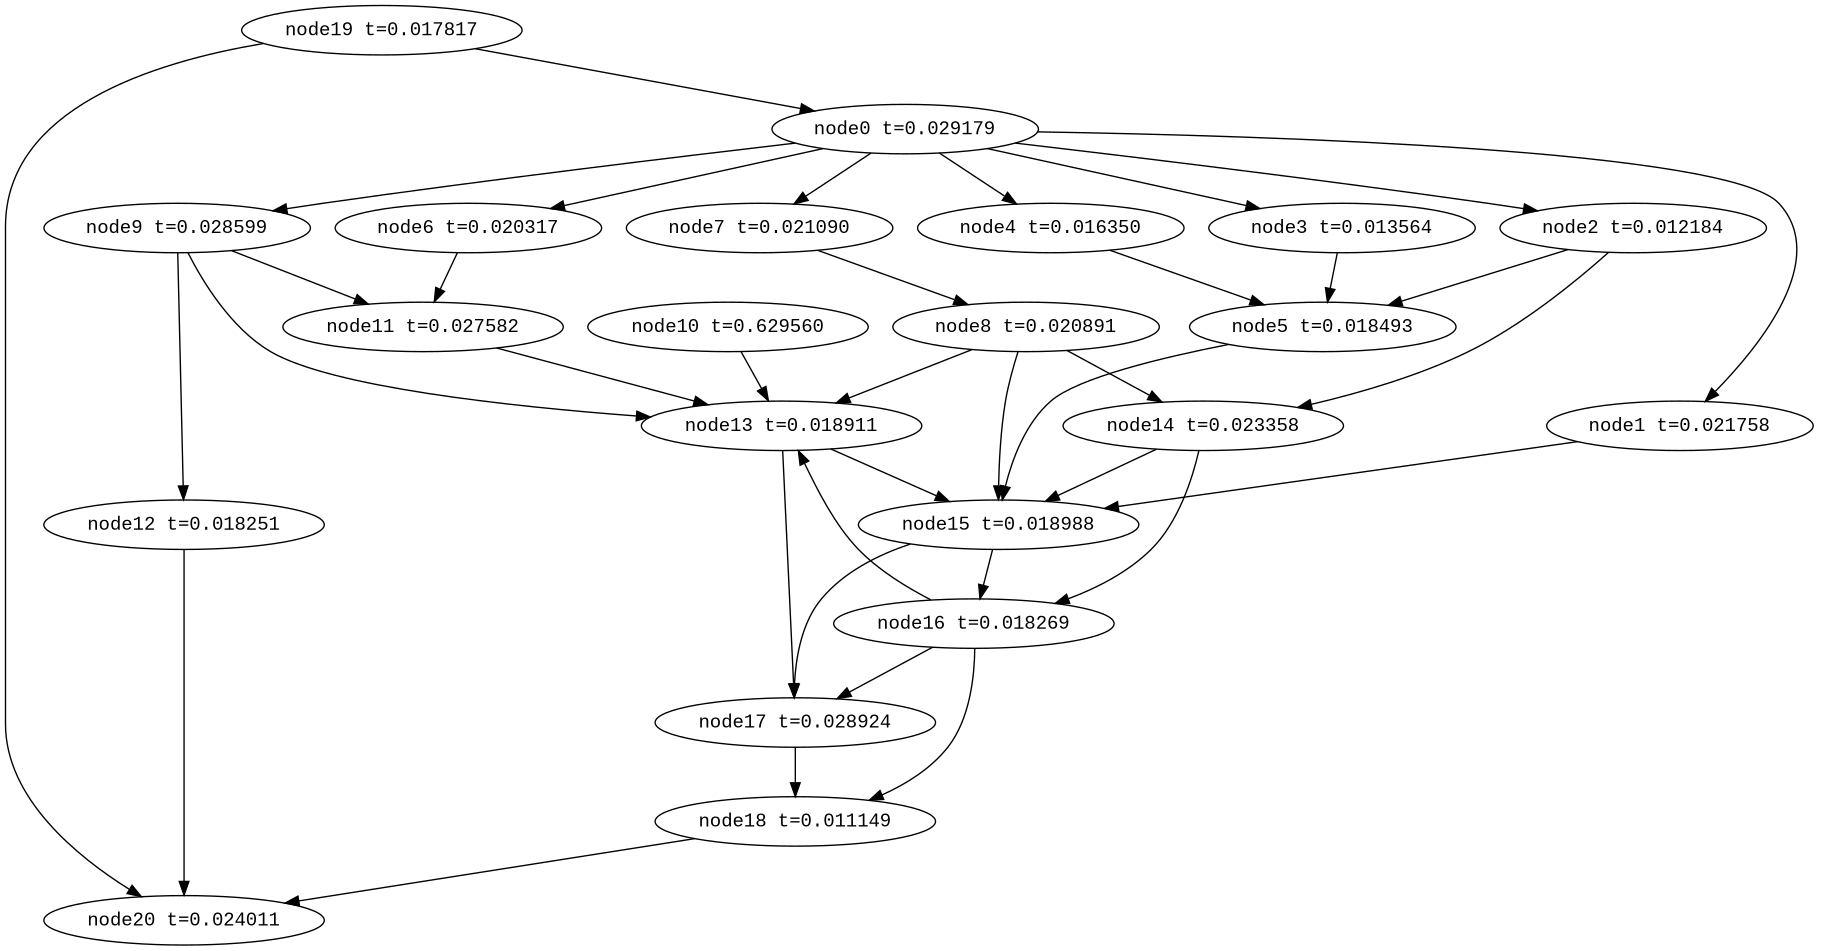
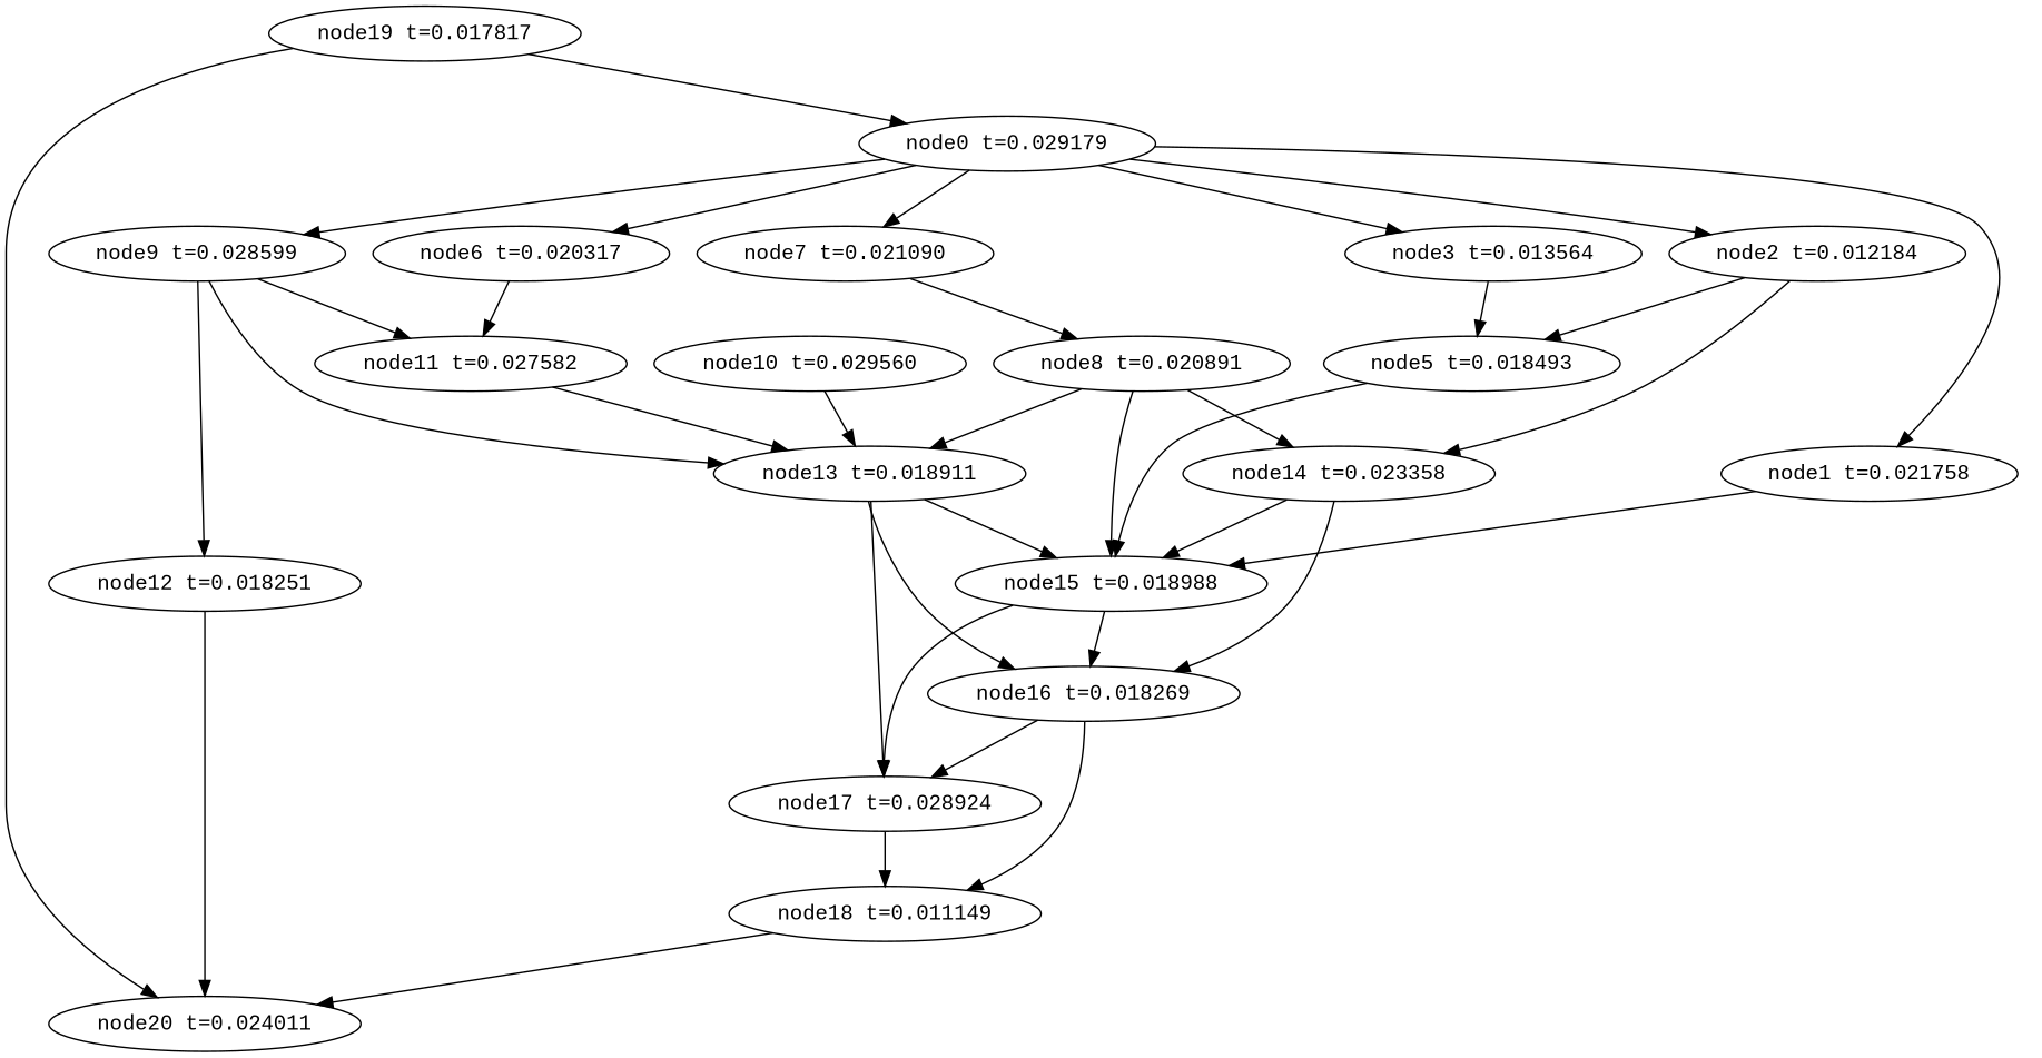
  digraph {
    fontname="Liberation Mono"
    node [fontname="Liberation Mono"]
    edge [fontname="Liberation Mono"]
    n1 [label="node20 t=0.024011"]
    n2 [label="node19 t=0.017817"]
    n3 [label="node0 t=0.029179"]
    n4 [label="node18 t=0.011149"]
    n5 [label="node17 t=0.028924"]
    n6 [label="node16 t=0.018269"]
    n7 [label="node15 t=0.018988"]
    n8 [label="node14 t=0.023358"]
    n9 [label="node13 t=0.018911"]
    n10 [label="node12 t=0.018251"]
    n11 [label="node11 t=0.027582"]
-   n12 [label="node10 t=0.629560"]
+   n12 [label="node10 t=0.029560"]
    n13 [label="node9 t=0.028599"]
    n14 [label="node8 t=0.020891"]
    n15 [label="node7 t=0.021090"]
    n16 [label="node6 t=0.020317"]
    n17 [label="node5 t=0.018493"]
-   n18 [label="node4 t=0.016350"]
    n19 [label="node3 t=0.013564"]
    n20 [label="node2 t=0.012184"]
    n21 [label="node1 t=0.021758"]
    n2 -> n1
    n2 -> n3
    n3 -> n13
    n3 -> n15
    n3 -> n16
-   n3 -> n18
    n3 -> n19
    n3 -> n20
    n3 -> n21
    n4 -> n1
    n5 -> n4
    n6 -> n4
    n6 -> n5
    n7 -> n5
    n7 -> n6
    n8 -> n6
    n8 -> n7
    n9 -> n5
-   n6 -> n9
+   n9 -> n6
    n9 -> n7
    n10 -> n1
    n11 -> n9
    n12 -> n9
    n13 -> n9
    n13 -> n10
    n13 -> n11
    n14 -> n7
    n14 -> n8
    n14 -> n9
    n15 -> n14
    n16 -> n11
    n17 -> n7
-   n18 -> n17
    n19 -> n17
    n20 -> n8
    n20 -> n17
    n21 -> n7
  }
